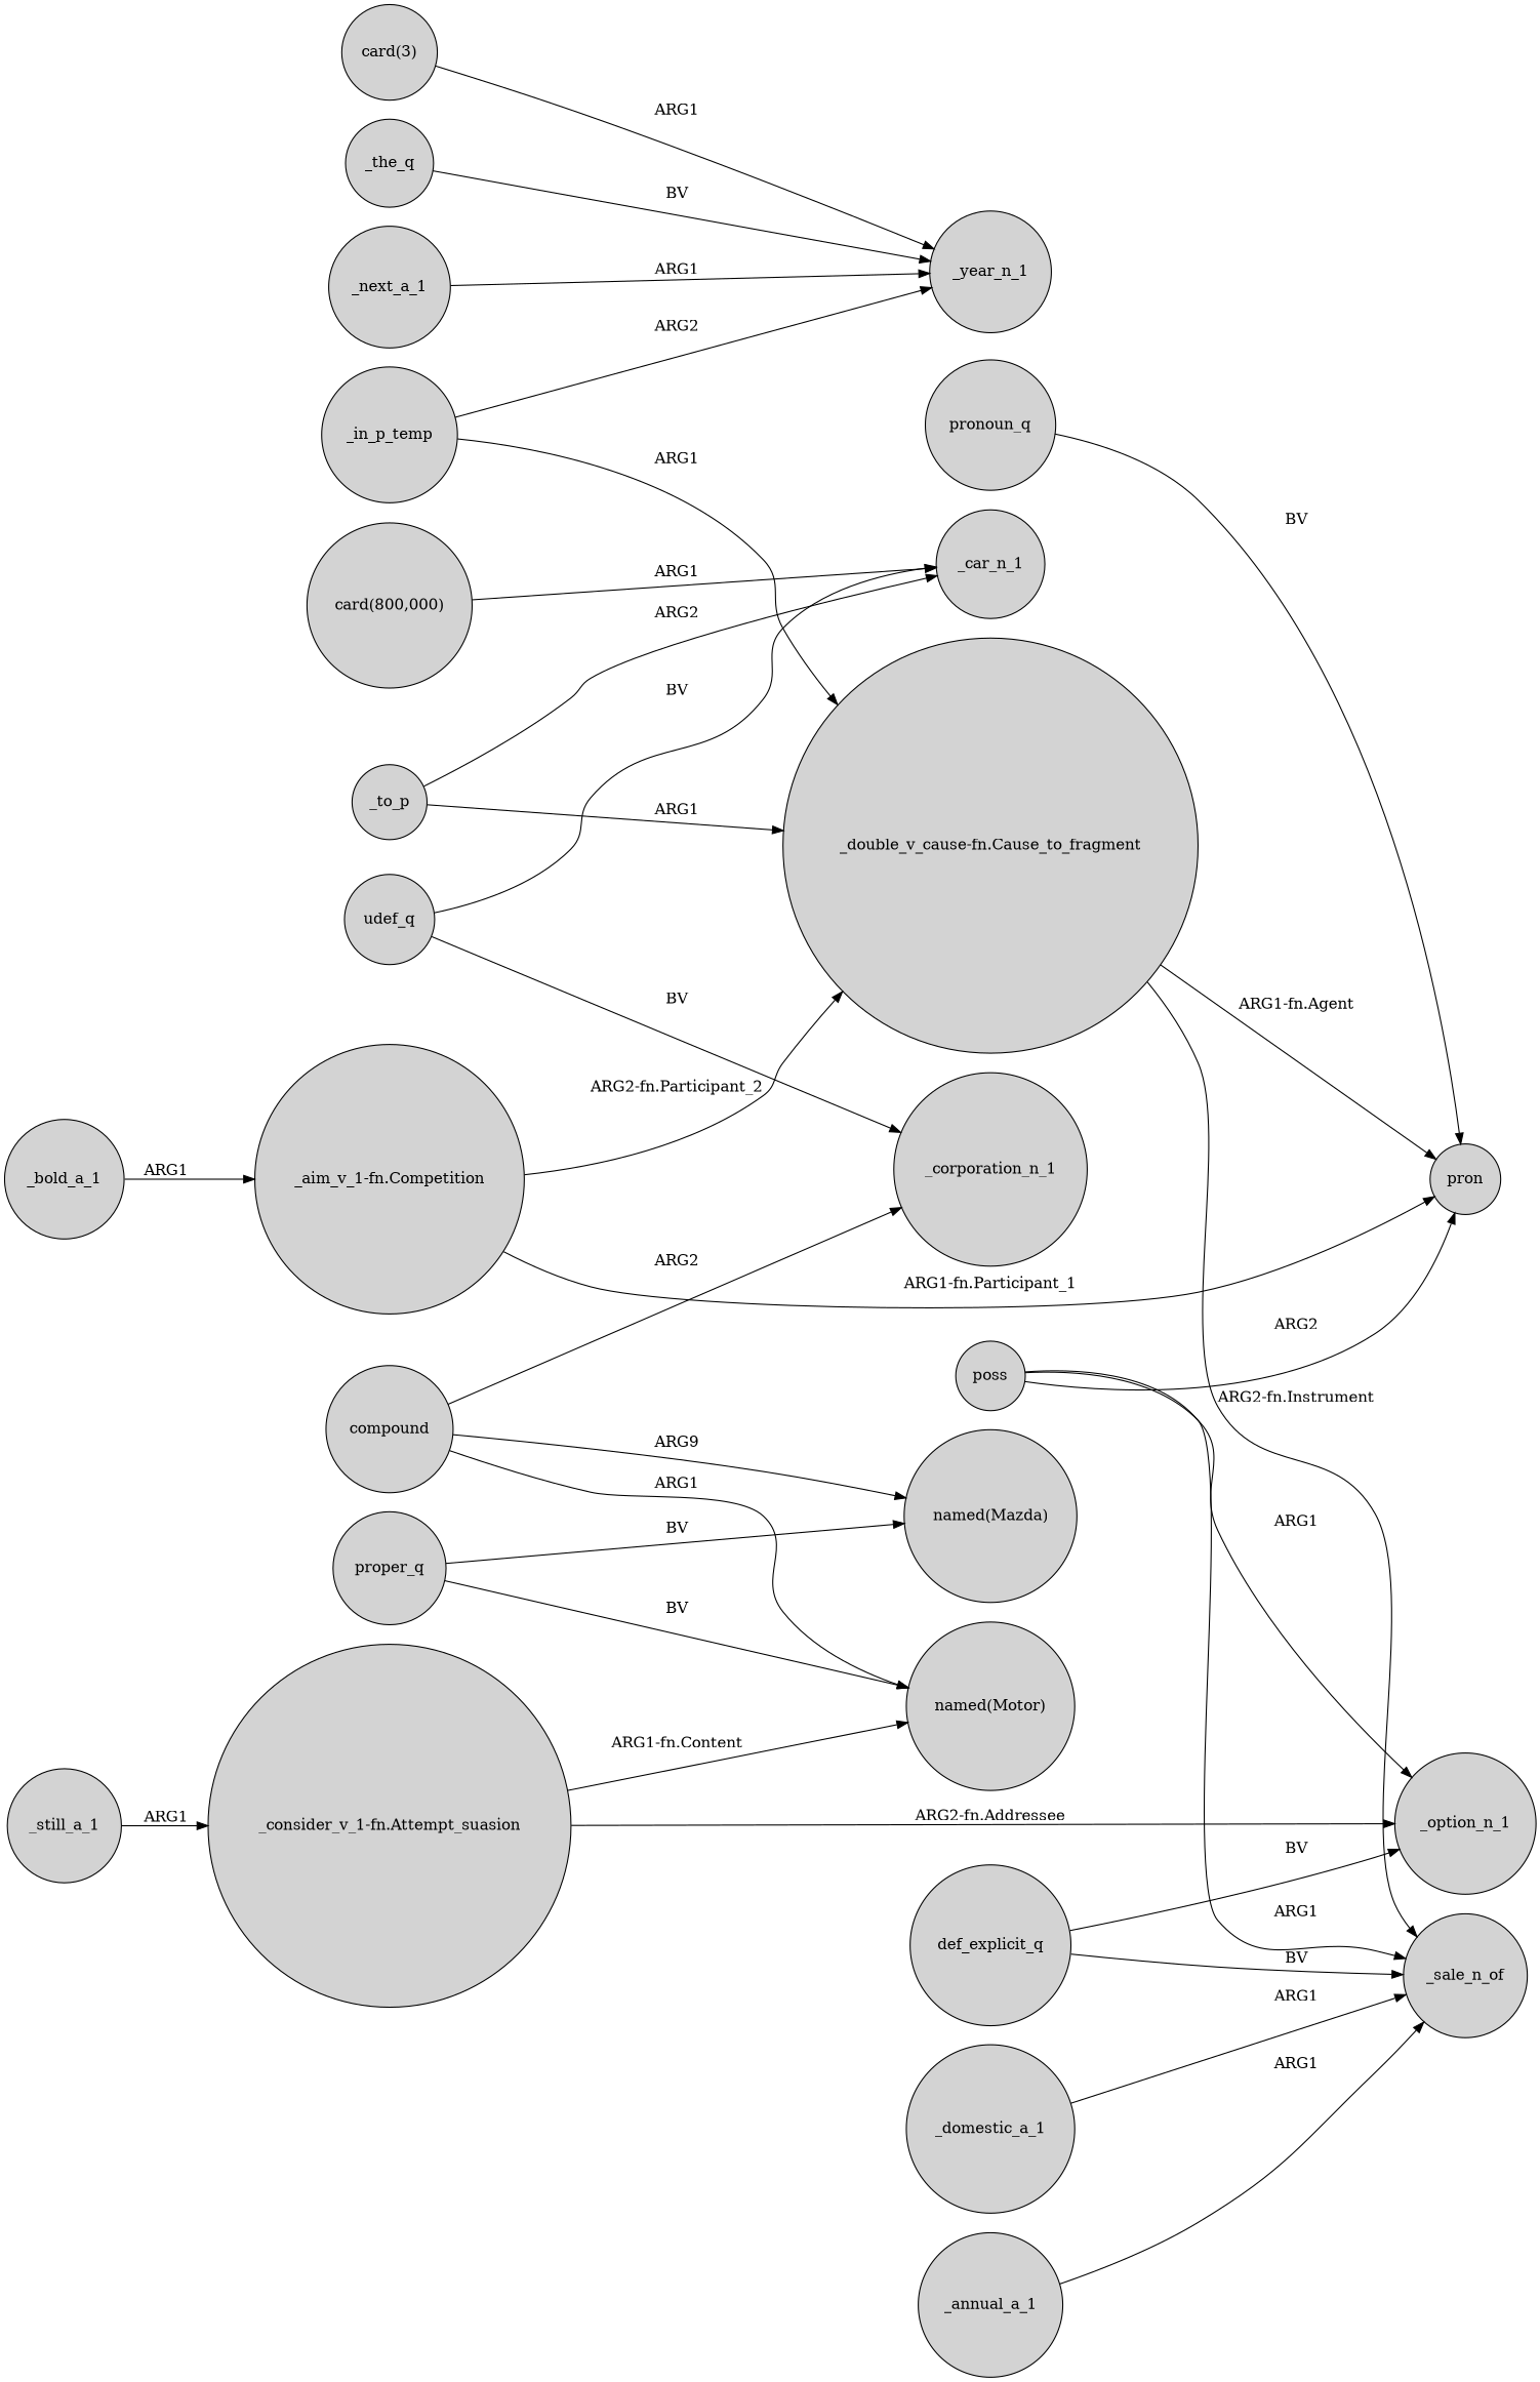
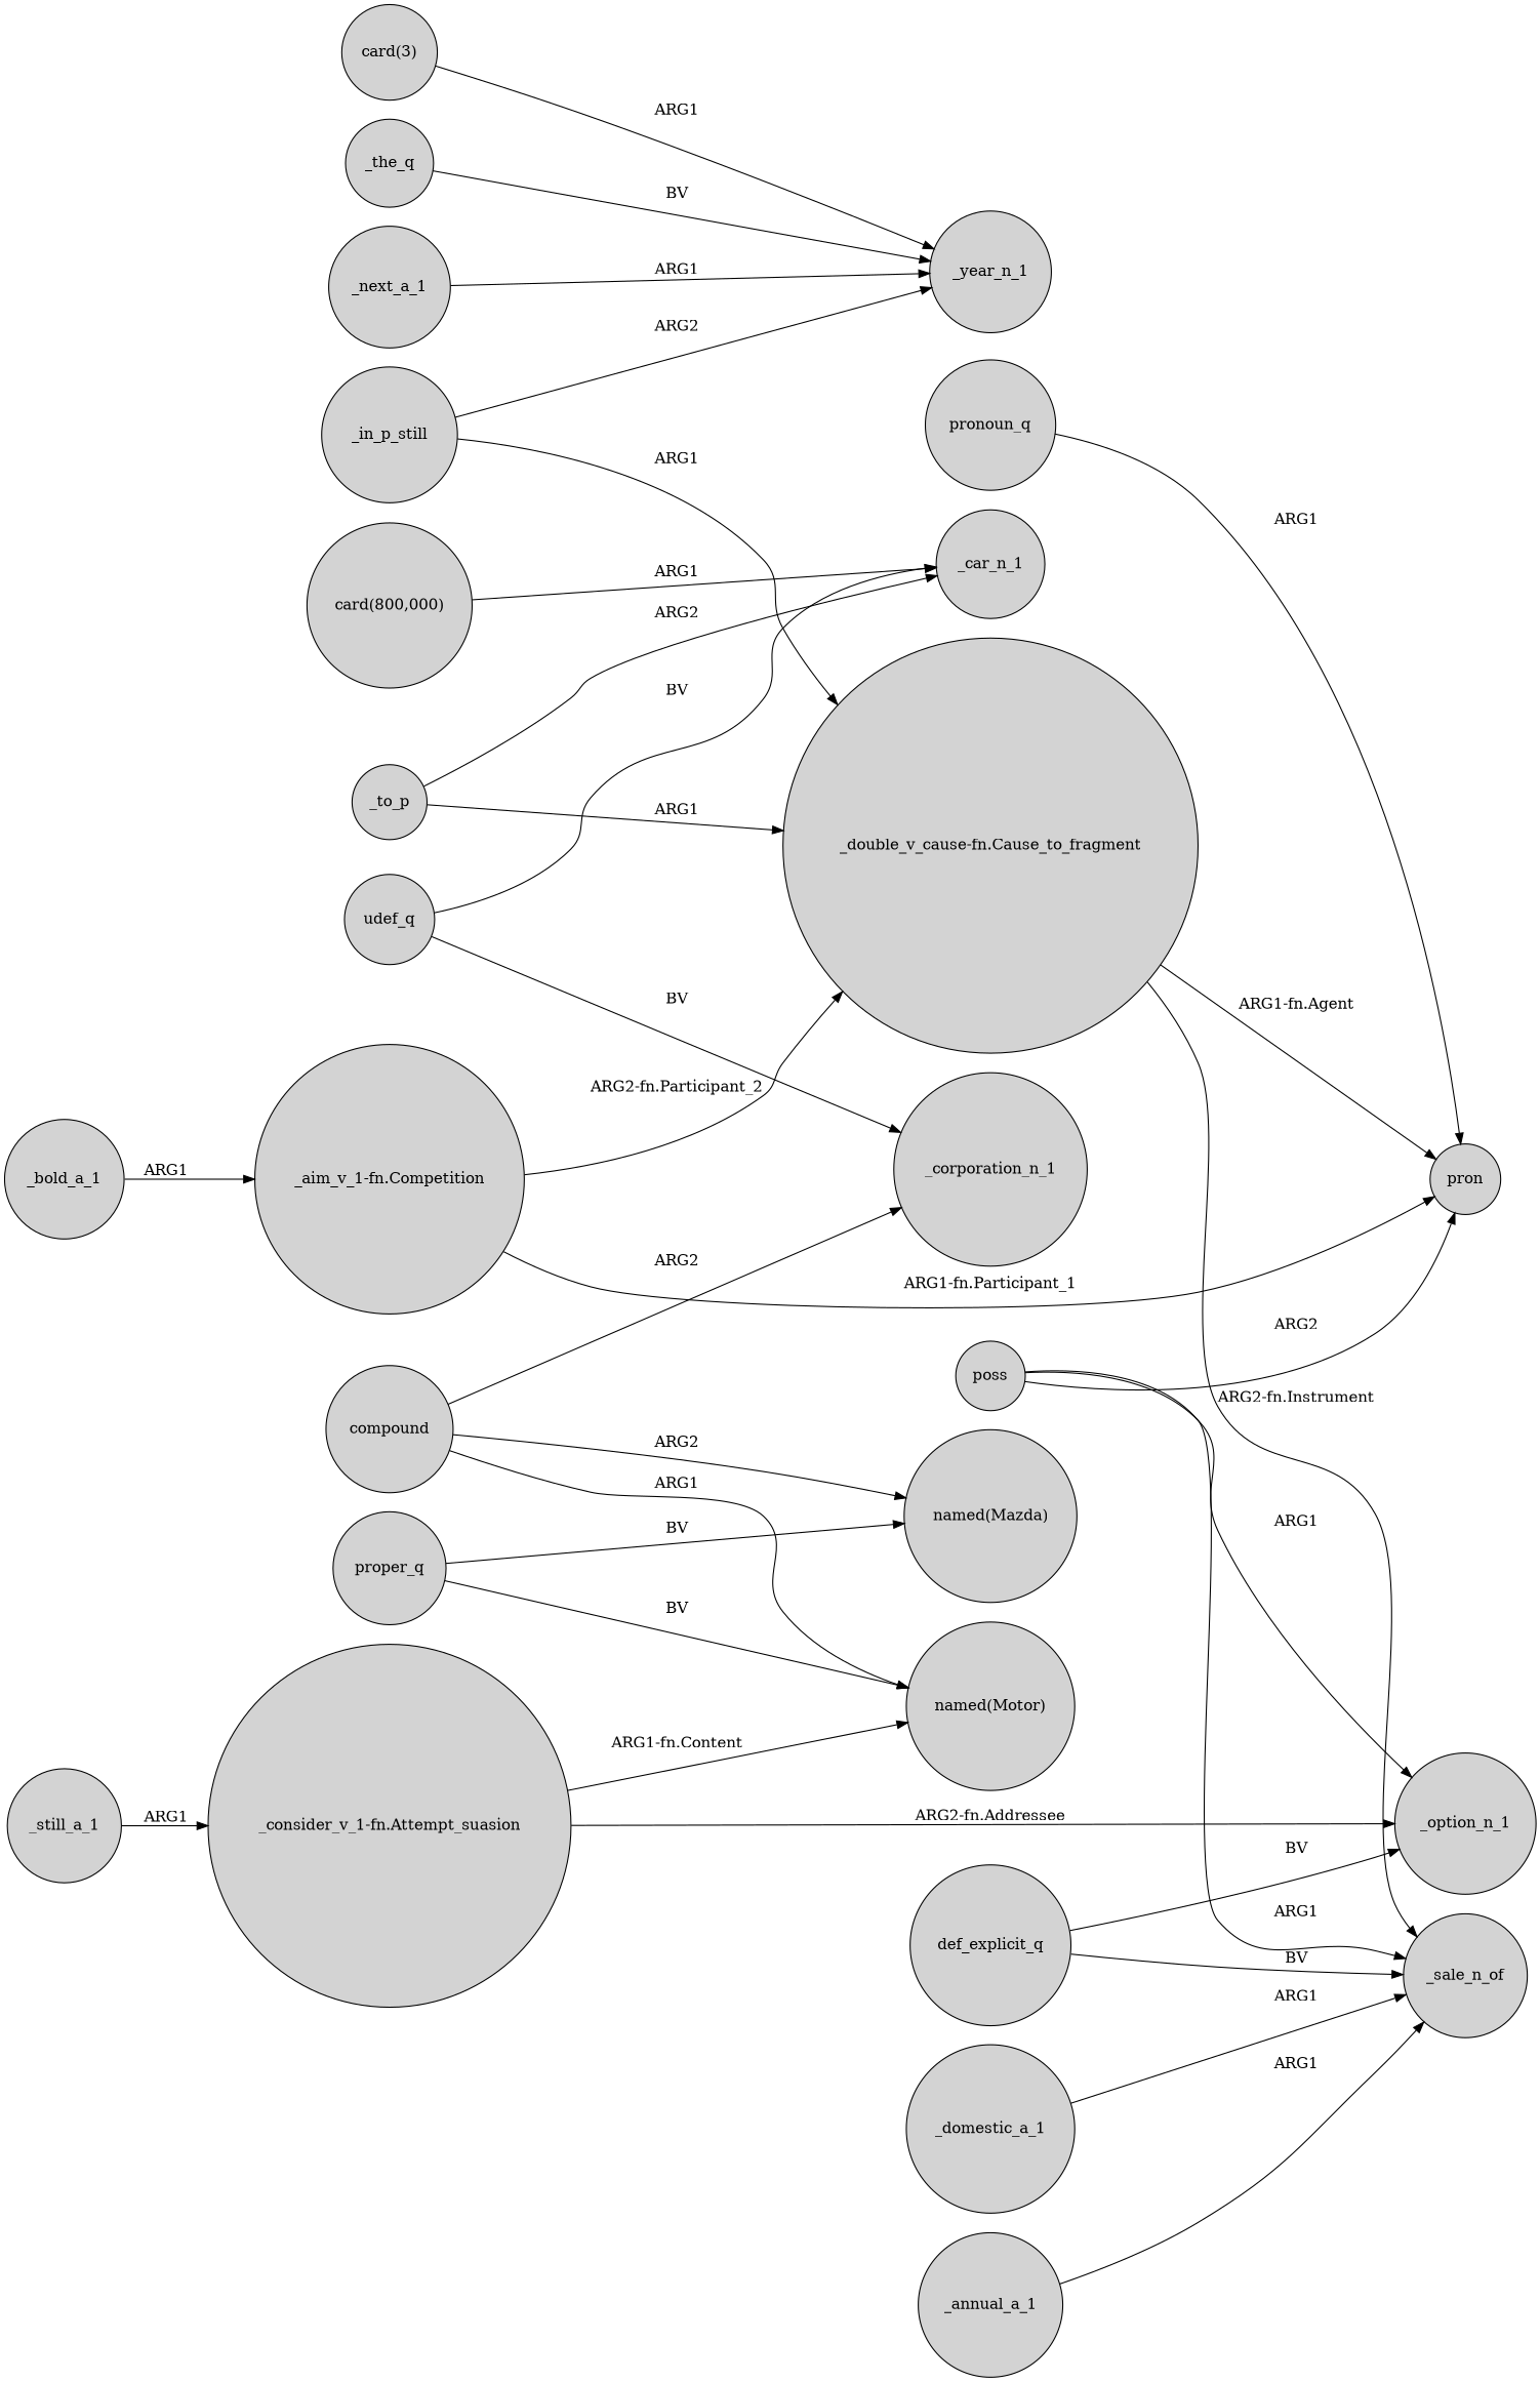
  digraph {
    rankdir=LR
    node [shape=circle style=filled]
    poss
    _option_n_1
    pron
    _sale_n_of
    "_aim_v_1-fn.Competition"
    "_double_v_cause-fn.Cause_to_fragment"
-   _in_p_temp
+   _in_p_temp [label=_in_p_still]
    _year_n_1
    proper_q
    "named(Mazda)"
    "named(Motor)"
    n12 [label="card(3)"]
    def_explicit_q
    "_consider_v_1-fn.Attempt_suasion"
    _to_p
    _car_n_1
    _annual_a_1
    compound
    _corporation_n_1
    pronoun_q
    "card(800,000)"
    _the_q
    udef_q
    _domestic_a_1
    _still_a_1
    _bold_a_1
    _next_a_1
    poss -> _option_n_1 [label=ARG1]
    poss -> pron [label=ARG2]
    poss -> _sale_n_of [label=ARG1]
    "_aim_v_1-fn.Competition" -> pron [label="ARG1-fn.Participant_1"]
    "_aim_v_1-fn.Competition" -> "_double_v_cause-fn.Cause_to_fragment" [label="ARG2-fn.Participant_2"]
    "_double_v_cause-fn.Cause_to_fragment" -> pron [label="ARG1-fn.Agent"]
    "_double_v_cause-fn.Cause_to_fragment" -> _sale_n_of [label="ARG2-fn.Instrument"]
    _in_p_temp -> "_double_v_cause-fn.Cause_to_fragment" [label=ARG1]
    _in_p_temp -> _year_n_1 [label=ARG2]
    proper_q -> "named(Mazda)" [label=BV]
    proper_q -> "named(Motor)" [label=BV]
    n12 -> _year_n_1 [label=ARG1]
    def_explicit_q -> _option_n_1 [label=BV]
    def_explicit_q -> _sale_n_of [label=BV]
    "_consider_v_1-fn.Attempt_suasion" -> _option_n_1 [label="ARG2-fn.Addressee"]
    "_consider_v_1-fn.Attempt_suasion" -> "named(Motor)" [label="ARG1-fn.Content"]
    _to_p -> "_double_v_cause-fn.Cause_to_fragment" [label=ARG1]
    _to_p -> _car_n_1 [label=ARG2]
    _annual_a_1 -> _sale_n_of [label=ARG1]
-   compound -> "named(Mazda)" [label=ARG9]
+   compound -> "named(Mazda)" [label=ARG2]
    compound -> "named(Motor)" [label=ARG1]
    compound -> _corporation_n_1 [label=ARG2]
-   pronoun_q -> pron [label=BV]
+   pronoun_q -> pron [label=ARG1]
    "card(800,000)" -> _car_n_1 [label=ARG1]
    _the_q -> _year_n_1 [label=BV]
    udef_q -> _car_n_1 [label=BV]
    udef_q -> _corporation_n_1 [label=BV]
    _domestic_a_1 -> _sale_n_of [label=ARG1]
    _still_a_1 -> "_consider_v_1-fn.Attempt_suasion" [label=ARG1]
    _bold_a_1 -> "_aim_v_1-fn.Competition" [label=ARG1]
    _next_a_1 -> _year_n_1 [label=ARG1]
  }
